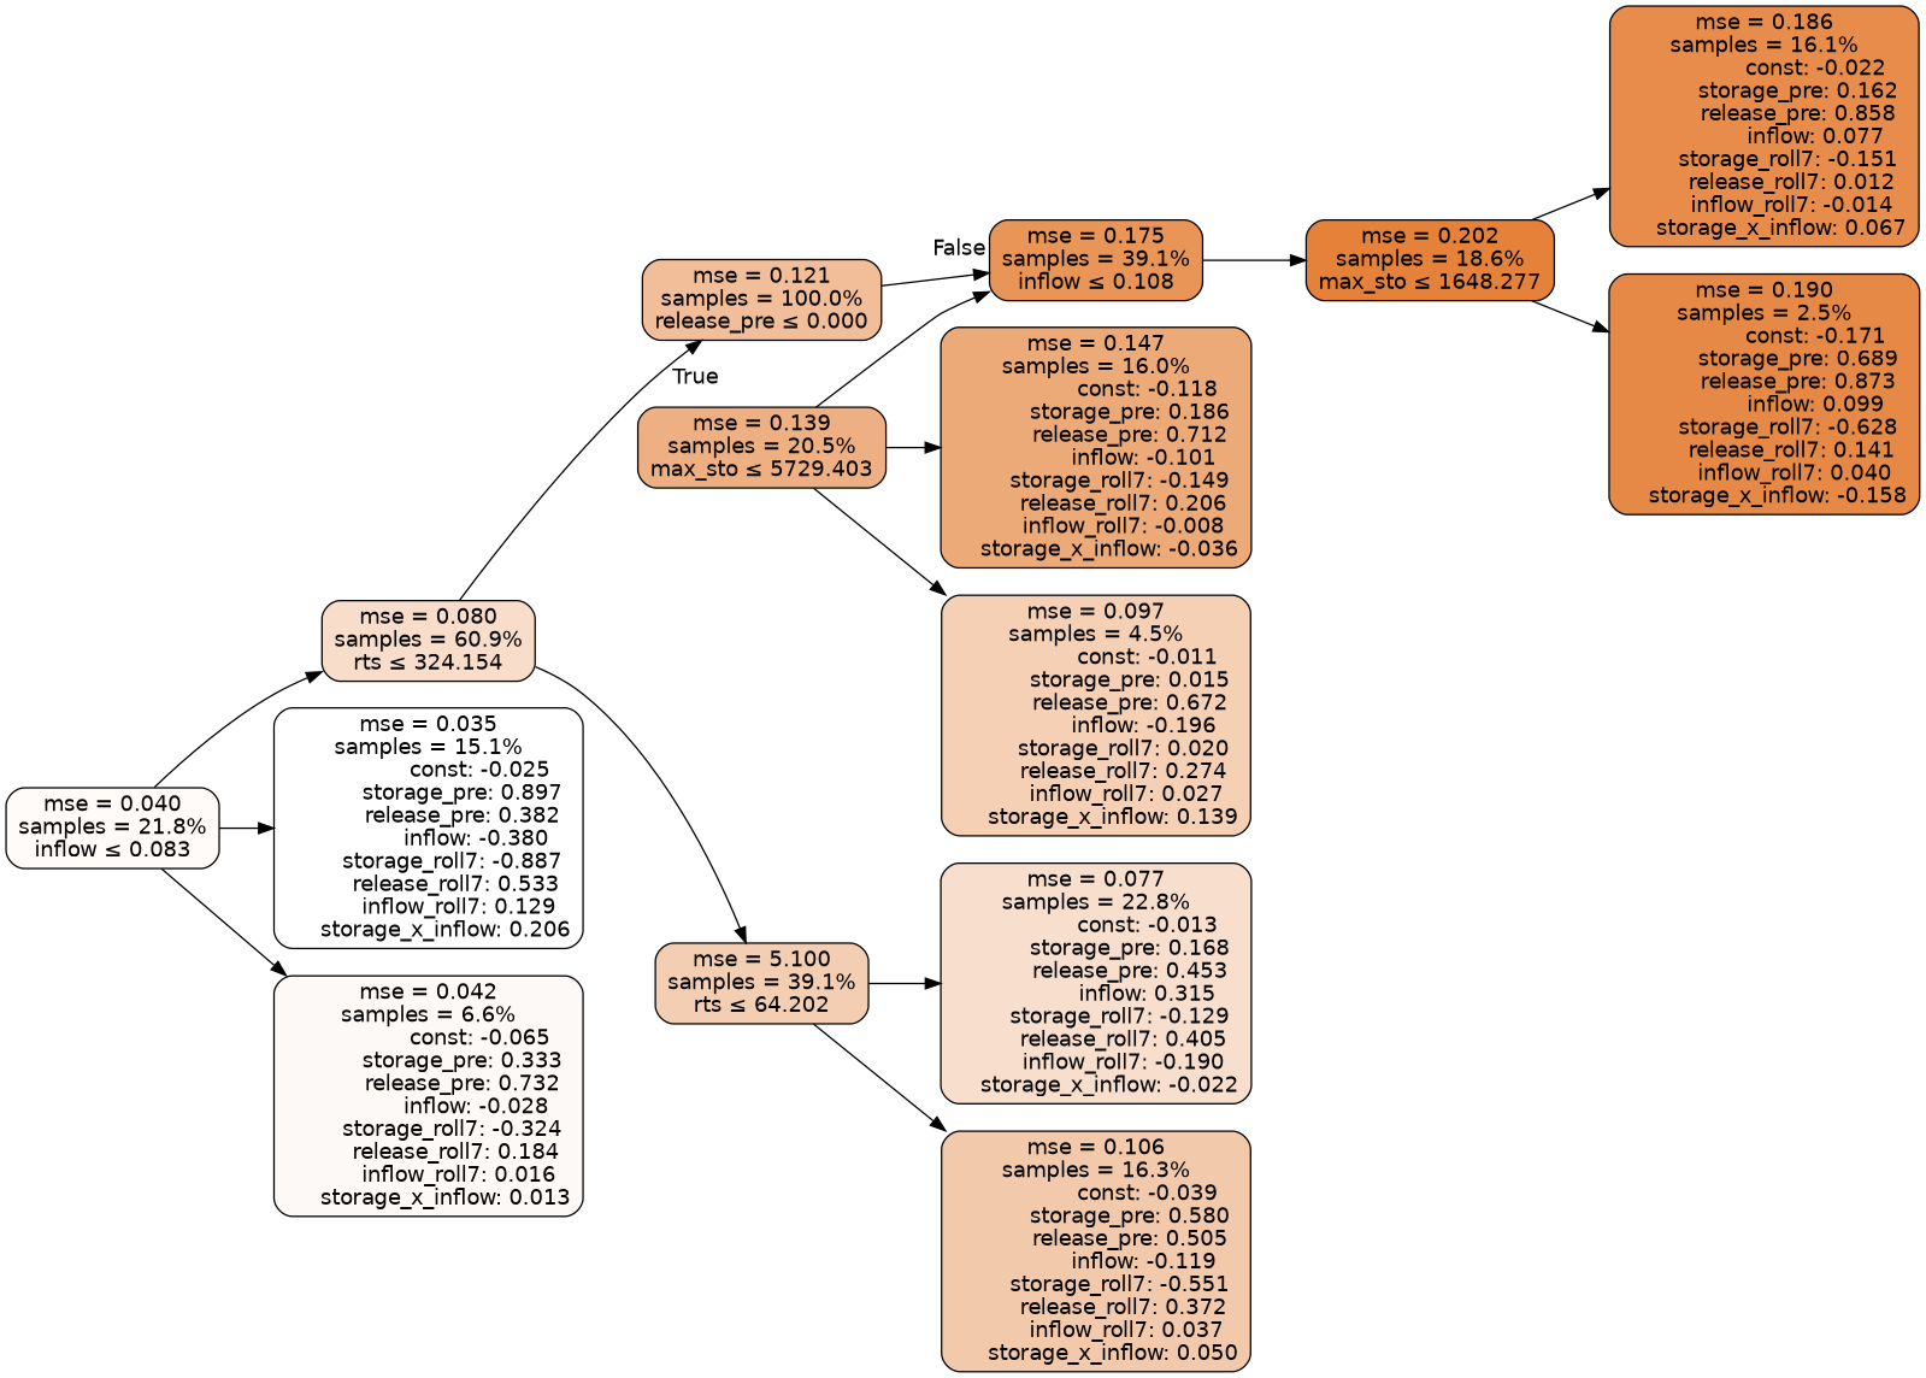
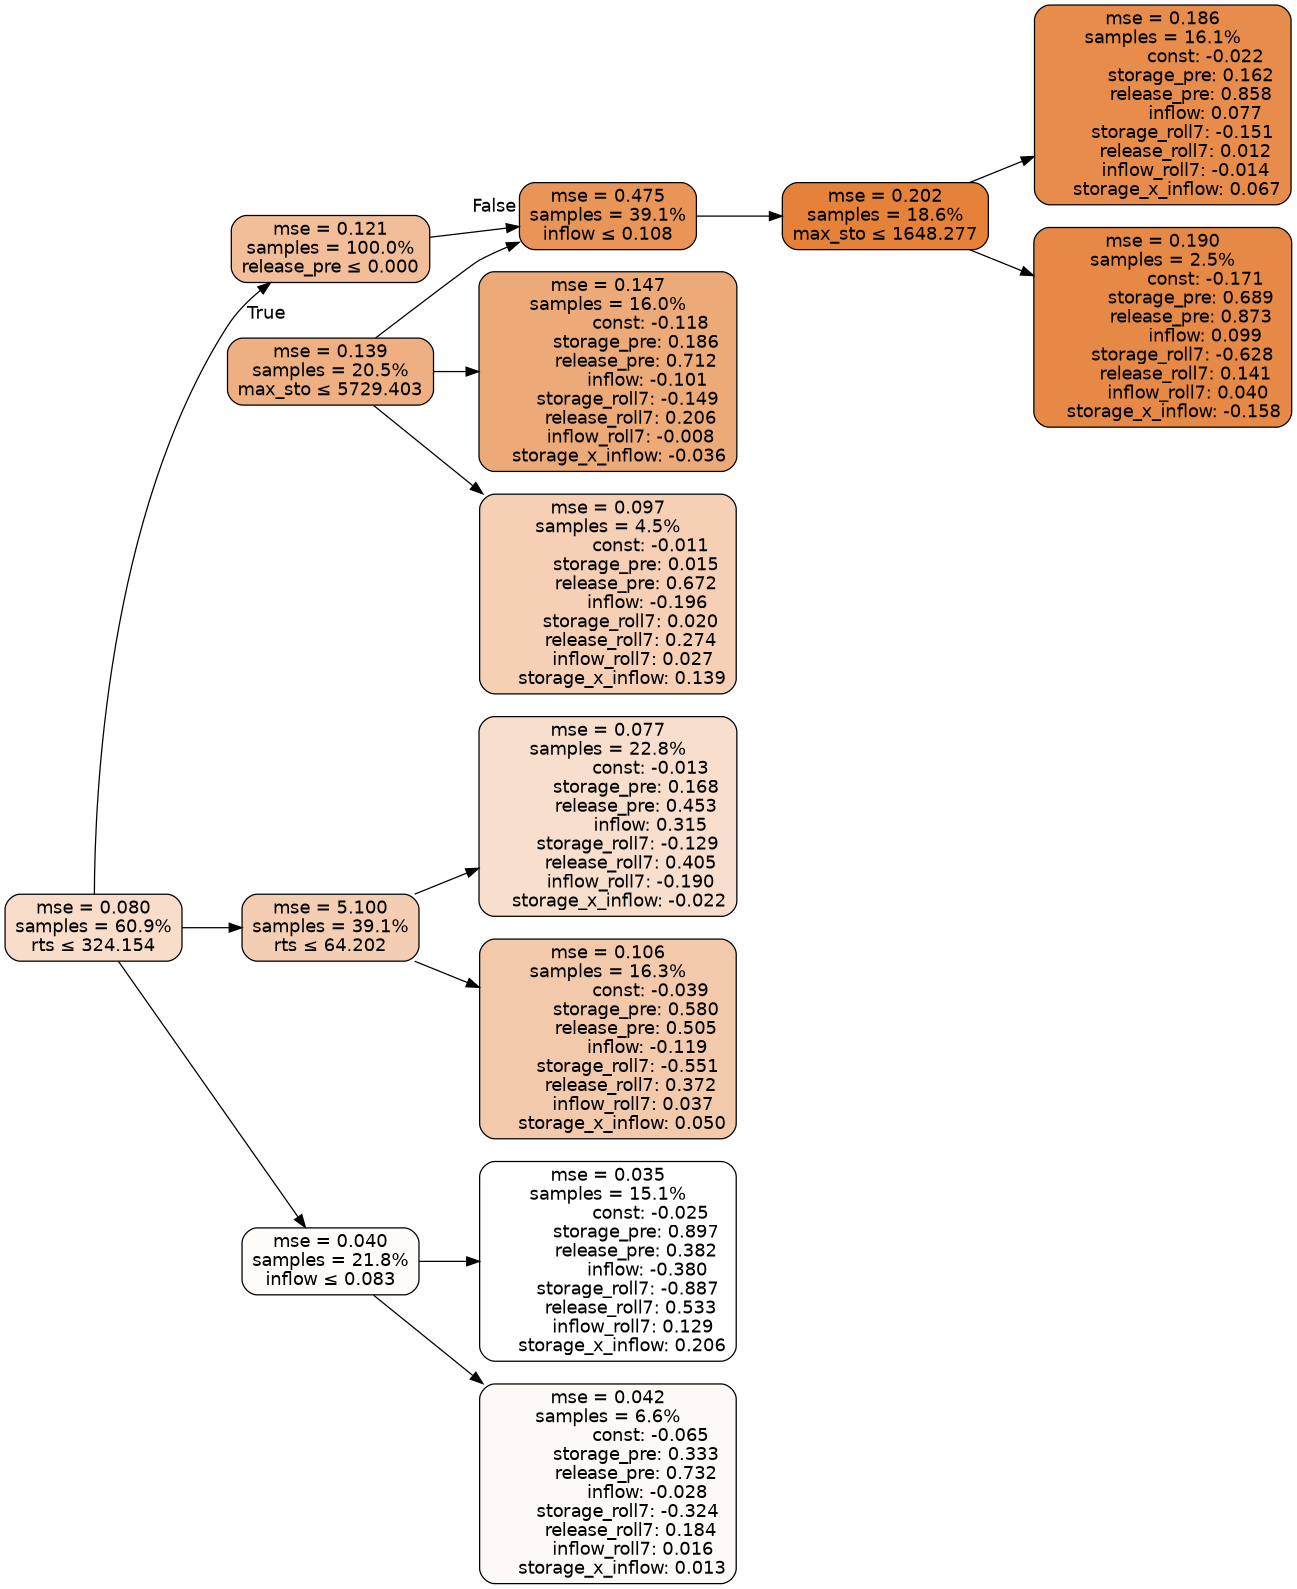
  digraph {
    rankdir=LR
    node [color=black fontname=helvetica shape=rectangle style="filled, rounded"]
    edge [fontname=helvetica]
    n1 [fillcolor="#f1be99" label="mse = 0.121\nsamples = 100.0%\nrelease_pre &le; 0.000"]
-   n2 [fillcolor="#e99558" label="mse = 0.175\nsamples = 39.1%\ninflow &le; 0.108"]
+   n2 [fillcolor="#e99558" label="mse = 0.475\nsamples = 39.1%\ninflow &le; 0.108"]
    n3 [fillcolor="#f8ddca" label="mse = 0.080\nsamples = 60.9%\nrts &le; 324.154"]
    n4 [fillcolor="#f4ceb2" label="mse = 5.100\nsamples = 39.1%\nrts &le; 64.202"]
    n5 [fillcolor="#fefbf9" label="mse = 0.040\nsamples = 21.8%\ninflow &le; 0.083"]
    n6 [fillcolor="#e58139" label="mse = 0.202\nsamples = 18.6%\nmax_sto &le; 1648.277"]
    n7 [fillcolor="#f8dfcd" label="mse = 0.077\nsamples = 22.8%\n               const: -0.013\n          storage_pre: 0.168\n          release_pre: 0.453\n               inflow: 0.315\n       storage_roll7: -0.129\n        release_roll7: 0.405\n        inflow_roll7: -0.190\n    storage_x_inflow: -0.022"]
    n8 [fillcolor="#f3c9ab" label="mse = 0.106\nsamples = 16.3%\n               const: -0.039\n          storage_pre: 0.580\n          release_pre: 0.505\n              inflow: -0.119\n       storage_roll7: -0.551\n        release_roll7: 0.372\n         inflow_roll7: 0.037\n     storage_x_inflow: 0.050"]
    n9 [fillcolor="#ffffff" label="mse = 0.035\nsamples = 15.1%\n               const: -0.025\n          storage_pre: 0.897\n          release_pre: 0.382\n              inflow: -0.380\n       storage_roll7: -0.887\n        release_roll7: 0.533\n         inflow_roll7: 0.129\n     storage_x_inflow: 0.206"]
    n10 [fillcolor="#fdf9f7" label="mse = 0.042\nsamples = 6.6%\n               const: -0.065\n          storage_pre: 0.333\n          release_pre: 0.732\n              inflow: -0.028\n       storage_roll7: -0.324\n        release_roll7: 0.184\n         inflow_roll7: 0.016\n     storage_x_inflow: 0.013"]
    n11 [fillcolor="#eeb083" label="mse = 0.139\nsamples = 20.5%\nmax_sto &le; 5729.403"]
    n12 [fillcolor="#edaa79" label="mse = 0.147\nsamples = 16.0%\n               const: -0.118\n          storage_pre: 0.186\n          release_pre: 0.712\n              inflow: -0.101\n       storage_roll7: -0.149\n        release_roll7: 0.206\n        inflow_roll7: -0.008\n    storage_x_inflow: -0.036"]
    n13 [fillcolor="#f5d0b5" label="mse = 0.097\nsamples = 4.5%\n               const: -0.011\n          storage_pre: 0.015\n          release_pre: 0.672\n              inflow: -0.196\n        storage_roll7: 0.020\n        release_roll7: 0.274\n         inflow_roll7: 0.027\n     storage_x_inflow: 0.139"]
    n14 [fillcolor="#e78c4b" label="mse = 0.186\nsamples = 16.1%\n               const: -0.022\n          storage_pre: 0.162\n          release_pre: 0.858\n               inflow: 0.077\n       storage_roll7: -0.151\n        release_roll7: 0.012\n        inflow_roll7: -0.014\n     storage_x_inflow: 0.067"]
    n15 [fillcolor="#e68946" label="mse = 0.190\nsamples = 2.5%\n               const: -0.171\n          storage_pre: 0.689\n          release_pre: 0.873\n               inflow: 0.099\n       storage_roll7: -0.628\n        release_roll7: 0.141\n         inflow_roll7: 0.040\n    storage_x_inflow: -0.158"]
    n1 -> n2 [headlabel=False labelangle=-45 labeldistance=2.5]
    n2 -> n6
    n3 -> n1 [headlabel=True labelangle=45 labeldistance=2.5]
    n3 -> n4
-   n5 -> n3
+   n3 -> n5
    n4 -> n7
    n4 -> n8
    n5 -> n9
    n5 -> n10
    n6 -> n14
    n6 -> n15
    n11 -> n2
    n11 -> n12
    n11 -> n13
  }
